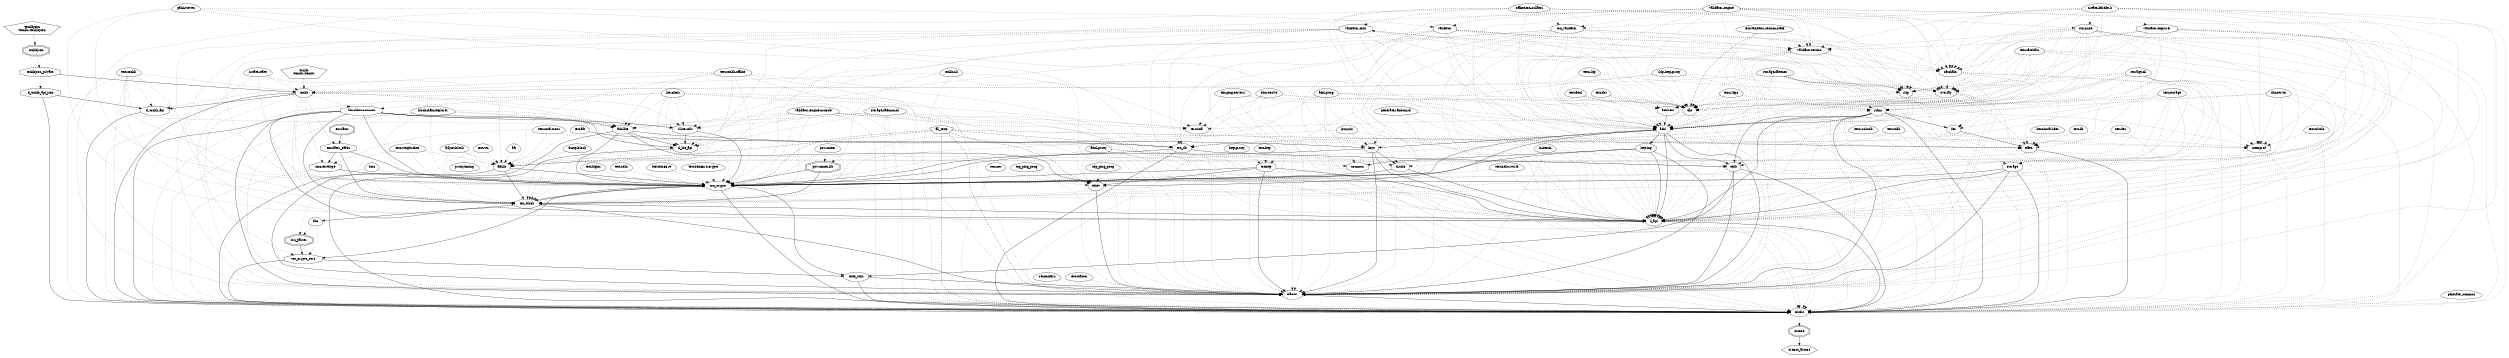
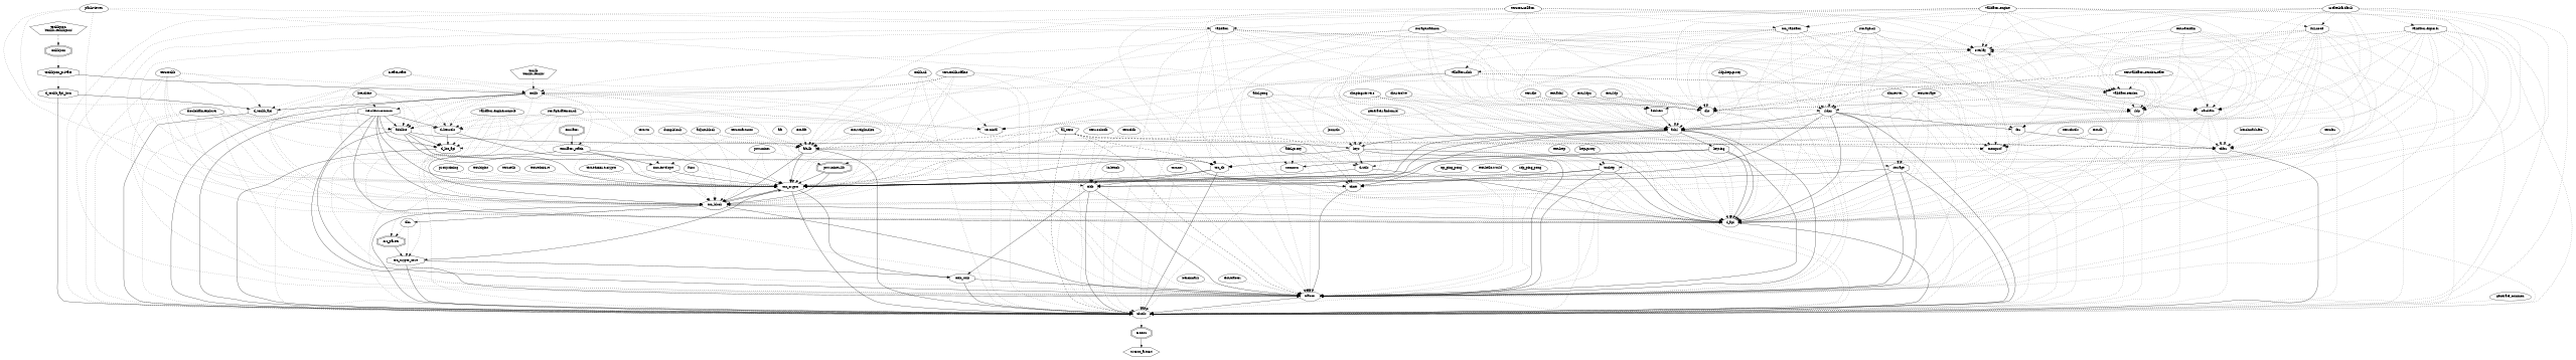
  digraph {
    node [fontsize=12 shape=egg]
    edge [style=dotted]
    n1 [label=crc32c_arm64 shape=hexagon]
    n2 [label=crc32c shape=doubleoctagon]
    n3 [label=tdutils shape=octagon]
    n4 [label=tdactor shape=octagon]
    n5 [label=keys shape=octagon]
    n6 [label=ton_crypto shape=octagon]
    n7 [label="tl-utils" shape=octagon]
    n8 [label=tl_api shape=octagon]
    n9 [label=ton_block shape=octagon]
    n10 [label=ton_crypto_core shape=octagon]
    n11 [label=tddb_utils shape=octagon]
    n12 [label=adnllite shape=octagon]
    n13 [label=tdnet shape=octagon]
    n14 [label=tl_lite_api shape=octagon]
    n15 [label=tonlib shape=octagon]
    n16 [label="lite-client-common" shape=octagon]
    n17 [label="smc-envelope" shape=octagon]
    n18 [label=emulator_static shape=octagon]
    n19 [label="tl-lite-utils" shape=octagon]
    n20 [label=tl_tonlib_api shape=octagon]
    n21 [label=tlbc]
    n22 [label="Tonlib\n(Tonlib::Tonlib)" shape=pentagon]
    n23 [label=tonlibjson_private shape=octagon]
    n24 [label=tl_tonlib_api_json shape=octagon]
    n25 [label=tonlibjson shape=doubleoctagon]
    n26 [label="TonlibJson\n(Tonlib::TonlibJson)" shape=pentagon]
    n27 [label="create-state"]
    n28 [label="fift-lib" shape=octagon]
    n29 [label=ton_db shape=octagon]
    n30 [label="rldp-http-proxy"]
    n31 [label=dht shape=octagon]
    n32 [label=rldp shape=octagon]
    n33 [label=rldp2 shape=octagon]
    n34 [label=tonhttp shape=octagon]
    n35 [label=adnl shape=octagon]
    n36 [label=fec shape=octagon]
    n37 [label=tddb shape=octagon]
    n38 [label="storage-daemon"]
    n39 [label=overlay shape=octagon]
    n40 [label=storage shape=octagon]
    n41 [label=memprof shape=octagon]
    n42 [label=keyring shape=octagon]
    n43 [label="validator-disk" shape=octagon]
    n44 [label="test-tonlib"]
    n45 [label="test-tonlib-offline"]
    n46 [label="tonlib-cli"]
    n47 [label="pow-miner-lib" shape=doubleoctagon]
    n48 [label=terminal shape=octagon]
    n49 [label="lite-client"]
    n50 [label="blockchain-explorer"]
    n51 [label="storage-daemon-cli"]
    n52 [label="validator-engine-console"]
    n53 [label=common shape=octagon]
    n54 [label="adnl-pong"]
    n55 [label=catchain shape=octagon]
    n56 [label=tdfec shape=octagon]
    n57 [label="create-hardfork"]
    n58 [label="full-node" shape=octagon]
    n59 [label=validatorsession shape=octagon]
    n60 [label=ton_validator shape=octagon]
    n61 [label="validator-explorer" shape=octagon]
    n62 [label="validator-engine"]
    n63 [label=validator shape=octagon]
-   n64 [label="offline-ton-collator"]
+   n64 [label="test-ton-collator"]
    n65 [label="pack-viewer"]
    n66 [label="test-validator-session-state"]
    n67 [label="test-catchain"]
    n68 [label=adnltest shape=octagon]
    n69 [label="storage-cli"]
    n70 [label="dht-ping-servers"]
    n71 [label="dht-resolve"]
    n72 [label="dht-server"]
    n73 [label="test-adnl"]
    n74 [label="test-dht"]
    n75 [label="test-rldp"]
    n76 [label="test-rldp2"]
    n77 [label="test-storage"]
    n78 [label="generate-random-id"]
    n79 [label=json2tlo]
    n80 [label=src_parser shape=doubleoctagon]
    n81 [label=fift]
    n82 [label="adjust-block"]
    n83 [label=all_tests shape=pentagon]
    n84 [label="dump-block"]
    n85 [label="test-fift"]
    n86 [label="test-smartcont"]
    n87 [label="test-vm"]
    n88 [label="test-weight-distr"]
    n89 [label=func]
    n90 [label=emulator shape=doubleoctagon]
    n91 [label="pow-miner"]
    n92 [label="adnl-proxy"]
    n93 [label="test-db"]
    n94 [label="http-proxy"]
    n95 [label="test-http"]
    n96 [label="proxy-timing"]
    n97 [label="test-bigint"]
    n98 [label="test-cells"]
    n99 [label="test-ed25519"]
    n100 [label="test-ed25519-crypto"]
    n101 [label="test-hello-world"]
    n102 [label="io-bench"]
    n103 [label="test-rocksdb"]
    n104 [label="test-tddb"]
    n105 [label=tcp_ping_pong]
    n106 [label="test-net"]
    n107 [label=udp_ping_pong]
    n108 [label=benchmark]
    n109 [label="test-tdactor"]
    n110 [label=generate_common]
    n111 [label="benchmark-fec"]
    n112 [label="test-fec"]
    n113 [label="test-tdutils"]
    n2 -> n1 [style=""]
    n3 -> n2
    n4 -> n3 [style=""]
    n5 -> n4 [style=""]
    n5 -> n6 [style=""]
    n5 -> n7 [style=""]
    n5 -> n8 [style=""]
    n6 -> n3 [style=""]
    n6 -> n9 [style=""]
    n6 -> n10 [style=""]
    n6 -> n11 [style=""]
    n7 -> n6 [style=""]
    n7 -> n8 [style=""]
    n8 -> n3 [style=""]
+   n9 -> n3 [style=""]
    n9 -> n4 [style=""]
    n9 -> n6 [style=""]
    n9 -> n8 [style=""]
    n9 -> n21 [style=""]
    n10 -> n3 [style=""]
    n10 -> n11 [style=""]
    n11 -> n3 [style=""]
    n11 -> n4 [style=""]
    n12 -> n4 [style=""]
    n12 -> n5 [style=""]
    n12 -> n6 [style=""]
    n12 -> n13 [style=""]
    n12 -> n14 [style=""]
    n13 -> n4 [style=""]
    n14 -> n3 [style=""]
    n15 -> n3 [style=""]
    n15 -> n4
    n15 -> n6
    n15 -> n9
    n15 -> n10
    n15 -> n12
    n15 -> n14
    n15 -> n16
    n15 -> n17
    n15 -> n18
    n15 -> n19
    n15 -> n20 [style=""]
    n16 -> n3 [style=""]
    n16 -> n4 [style=""]
    n16 -> n6 [style=""]
    n16 -> n8 [style=""]
    n16 -> n9 [style=""]
    n16 -> n12 [style=""]
    n16 -> n14 [style=""]
    n16 -> n19 [style=""]
    n17 -> n3
    n17 -> n6 [style=""]
    n17 -> n9
    n18 -> n6 [style=""]
    n18 -> n9 [style=""]
    n18 -> n17 [style=""]
    n19 -> n6 [style=""]
    n19 -> n14 [style=""]
    n20 -> n3 [style=""]
    n21 -> n10
    n21 -> n80
    n22 -> n15 [style=dashed]
    n23 -> n15 [style=""]
    n23 -> n24
    n24 -> n3 [style=""]
    n24 -> n20 [style=""]
    n25 -> n23
    n26 -> n25 [style=dashed]
    n27 -> n6
    n27 -> n9
    n27 -> n15
    n27 -> n28
    n28 -> n3 [style=""]
    n28 -> n6 [style=""]
    n28 -> n9 [style=""]
-   n85 -> n29 [style=""]
+   n28 -> n29 [style=""]
    n29 -> n3 [style=""]
    n29 -> n6 [style=""]
    n29 -> n37 [style=""]
    n30 -> n15
    n30 -> n31
    n30 -> n32
    n30 -> n33
    n30 -> n34
    n31 -> n3
    n31 -> n4
    n31 -> n8
    n31 -> n35
    n32 -> n3
    n32 -> n4
    n32 -> n8
    n32 -> n35
    n32 -> n36
    n33 -> n3 [style=""]
    n33 -> n4 [style=""]
    n33 -> n8 [style=""]
    n33 -> n35 [style=""]
    n33 -> n36 [style=""]
    n33 -> n37 [style=""]
    n34 -> n4 [style=""]
    n34 -> n6 [style=""]
    n34 -> n8 [style=""]
    n34 -> n13 [style=""]
    n35 -> n4 [style=""]
    n35 -> n5 [style=""]
    n35 -> n6 [style=""]
    n35 -> n8 [style=""]
    n35 -> n13 [style=""]
    n35 -> n37 [style=""]
    n35 -> n42 [style=""]
    n36 -> n8
    n36 -> n56 [style=""]
    n37 -> n3 [style=""]
    n37 -> n4 [style=""]
    n37 -> n11 [style=""]
    n38 -> n3
    n38 -> n4
    n38 -> n8
    n38 -> n15
    n38 -> n28
    n38 -> n31
    n38 -> n32
    n38 -> n33
    n38 -> n35
    n38 -> n39
    n38 -> n40
    n38 -> n41
    n39 -> n3
    n39 -> n4
    n39 -> n8
    n39 -> n31
    n39 -> n35
    n39 -> n36
    n39 -> n43
    n40 -> n3 [style=""]
    n40 -> n4 [style=""]
    n40 -> n6 [style=""]
    n40 -> n8 [style=""]
    n41 -> n3
    n42 -> n4 [style=""]
    n42 -> n6 [style=""]
    n42 -> n8 [style=""]
    n42 -> n53 [style=""]
    n43 -> n3
    n43 -> n4
    n43 -> n6
    n43 -> n8
    n43 -> n9
    n43 -> n29
    n43 -> n31
    n43 -> n32
    n43 -> n35
    n43 -> n55
    n43 -> n56
    n43 -> n59
    n44 -> n3
    n44 -> n4
    n44 -> n6
    n44 -> n8
    n44 -> n9
    n44 -> n12
    n44 -> n15
    n44 -> n20
    n45 -> n3
    n45 -> n4
    n45 -> n6
    n45 -> n8
    n45 -> n9
    n45 -> n12
    n45 -> n15
    n45 -> n20
    n45 -> n28
    n46 -> n3
    n46 -> n4
    n46 -> n15
    n46 -> n47
    n46 -> n48
    n47 -> n6 [style=""]
    n47 -> n9 [style=""]
    n48 -> n3
    n48 -> n4
    n49 -> n3
    n49 -> n4
    n49 -> n6
    n49 -> n8
    n49 -> n9
    n49 -> n12
    n49 -> n14
    n49 -> n16
    n49 -> n19
    n49 -> n48
    n50 -> n3
    n50 -> n4
    n50 -> n6
    n50 -> n9
    n50 -> n12
    n50 -> n14
    n50 -> n19
    n51 -> n3
    n51 -> n4
    n51 -> n8
    n51 -> n9
    n51 -> n12
    n51 -> n14
    n51 -> n19
    n51 -> n48
    n52 -> n3
    n52 -> n4
    n52 -> n6
    n52 -> n8
    n52 -> n9
    n52 -> n12
    n52 -> n14
    n52 -> n19
    n52 -> n48
    n53 -> n3
    n53 -> n6
    n54 -> n4
    n54 -> n6
    n54 -> n7
    n54 -> n8
    n54 -> n13
    n54 -> n31
    n54 -> n35
    n54 -> n53
    n55 -> n3
    n55 -> n4
    n55 -> n8
    n55 -> n35
    n55 -> n39
    n55 -> n56
    n56 -> n3 [style=""]
    n57 -> n3
    n57 -> n4
    n57 -> n8
    n57 -> n28
    n57 -> n31
    n57 -> n32
    n57 -> n35
    n57 -> n39
    n57 -> n41
    n57 -> n55
    n57 -> n58
    n57 -> n59
    n57 -> n60
    n57 -> n61
    n58 -> n3
    n58 -> n4
    n58 -> n6
    n58 -> n8
    n58 -> n9
    n58 -> n29
    n58 -> n31
    n58 -> n32
    n58 -> n33
    n58 -> n35
    n58 -> n39
    n58 -> n55
    n58 -> n56
    n58 -> n59
    n59 -> n3
    n59 -> n4
    n59 -> n8
    n59 -> n31
    n59 -> n32
    n59 -> n35
    n59 -> n39
    n59 -> n55
    n59 -> n56
    n60 -> n3
    n60 -> n4
    n60 -> n6
    n60 -> n8
    n60 -> n9
    n60 -> n14
    n60 -> n19
    n60 -> n31
    n60 -> n35
    n60 -> n39
    n60 -> n55
    n60 -> n56
    n60 -> n59
    n61 -> n3
    n61 -> n4
    n61 -> n6
    n61 -> n8
    n61 -> n9
    n61 -> n29
    n61 -> n31
    n61 -> n32
    n61 -> n35
    n61 -> n39
    n61 -> n55
    n61 -> n56
    n61 -> n59
    n62 -> n3
    n62 -> n4
    n62 -> n8
    n62 -> n28
    n62 -> n31
    n62 -> n32
    n62 -> n33
    n62 -> n35
    n62 -> n39
    n62 -> n41
    n62 -> n55
    n62 -> n58
    n62 -> n59
    n62 -> n60
    n62 -> n63
    n63 -> n3
    n63 -> n4
    n63 -> n6
    n63 -> n8
    n63 -> n9
    n63 -> n29
    n63 -> n31
    n63 -> n32
    n63 -> n35
    n63 -> n39
    n63 -> n55
    n63 -> n56
    n63 -> n59
    n64 -> n3
    n64 -> n4
    n64 -> n8
    n64 -> n31
    n64 -> n35
    n64 -> n39
    n64 -> n43
    n64 -> n55
    n64 -> n59
    n64 -> n60
    n65 -> n5
    n65 -> n6
    n65 -> n8
    n65 -> n37
    n65 -> n63
    n66 -> n8
    n66 -> n31 [style=dashed]
    n66 -> n32
    n66 -> n35
    n66 -> n59
    n67 -> n3
    n67 -> n4
    n67 -> n8
    n67 -> n31
    n67 -> n32
    n67 -> n35
    n67 -> n39
    n67 -> n55
    n67 -> n68
    n68 -> n35 [style=""]
    n69 -> n3
    n69 -> n4
    n69 -> n8
    n69 -> n28
    n69 -> n31
    n69 -> n32
    n69 -> n33
    n69 -> n35
    n69 -> n39
    n69 -> n40
    n69 -> n41
    n69 -> n48
    n70 -> n3
    n70 -> n4
    n70 -> n31
    n70 -> n35
    n70 -> n48
    n71 -> n3
    n71 -> n4
    n71 -> n31
    n71 -> n35
    n71 -> n48
    n72 -> n3
    n72 -> n4
    n72 -> n8
    n72 -> n31
    n72 -> n35
    n72 -> n41
    n73 -> n8
    n73 -> n31
    n73 -> n35
    n73 -> n68
    n74 -> n8
    n74 -> n31
    n74 -> n35
    n74 -> n68
    n75 -> n8
    n75 -> n31
    n75 -> n32
    n75 -> n35
    n75 -> n68
    n76 -> n8
    n76 -> n31
    n76 -> n33
    n76 -> n35
    n76 -> n68
    n77 -> n7
    n77 -> n8
    n77 -> n29
    n77 -> n33
    n77 -> n36
    n77 -> n40
    n77 -> n41
    n78 -> n5
    n78 -> n6
    n78 -> n8
    n78 -> n35
    n79 -> n5
    n79 -> n6
    n79 -> n8
    n80 -> n10 [style=""]
    n81 -> n28
    n82 -> n6
    n82 -> n9
    n82 -> n28
    n83 -> n3 [style=dashed]
    n83 -> n4 [style=dashed]
    n83 -> n6 [style=dashed]
    n83 -> n13 [style=dashed]
    n83 -> n28 [style=dashed]
    n83 -> n29 [style=dashed]
    n83 -> n56 [style=dashed]
    n84 -> n6
    n84 -> n9
    n84 -> n28
    n85 -> n28
    n86 -> n17
    n86 -> n28
    n86 -> n29
    n87 -> n6
    n87 -> n28
    n88 -> n6
    n88 -> n9
    n88 -> n28
    n89 -> n6
    n89 -> n9
    n89 -> n80
    n90 -> n18 [style=""]
    n91 -> n6
    n91 -> n9
    n91 -> n47
    n92 -> n4
    n92 -> n6
    n92 -> n7
    n92 -> n8
    n92 -> n13
    n92 -> n53
    n93 -> n29
    n93 -> n41
    n93 -> n56
    n94 -> n34
    n95 -> n34
    n96 -> n6
    n97 -> n6
    n98 -> n6
    n99 -> n6
    n100 -> n6
    n101 -> n6
    n101 -> n8
    n102 -> n3
    n102 -> n4
    n102 -> n37
    n103 -> n3
    n103 -> n37
    n103 -> n41
    n104 -> n3
    n104 -> n37
    n104 -> n41
    n105 -> n4
    n105 -> n13
    n106 -> n3
    n106 -> n13
    n107 -> n4
    n107 -> n13
    n108 -> n4
    n109 -> n4
    n110 -> n3
    n111 -> n56
    n112 -> n3
    n112 -> n56
    n113 -> n3
    n113 -> n41
  }
